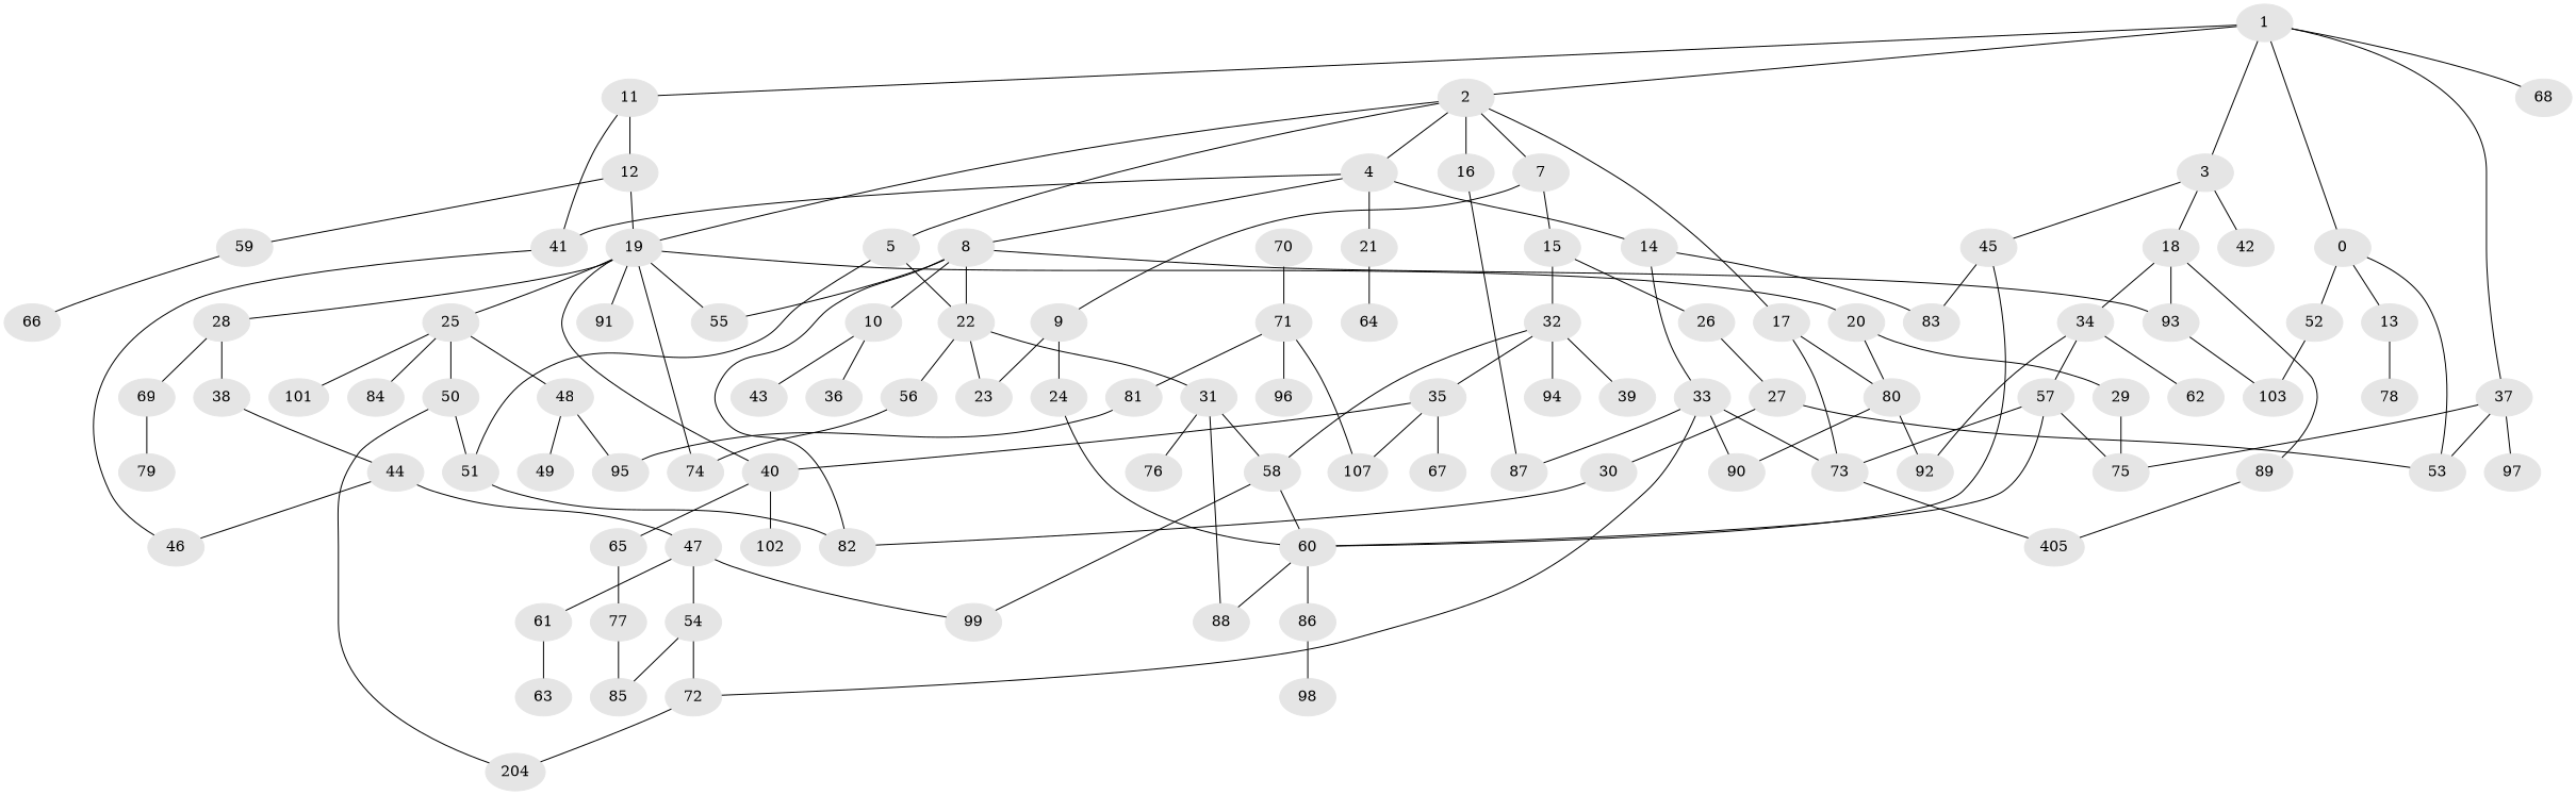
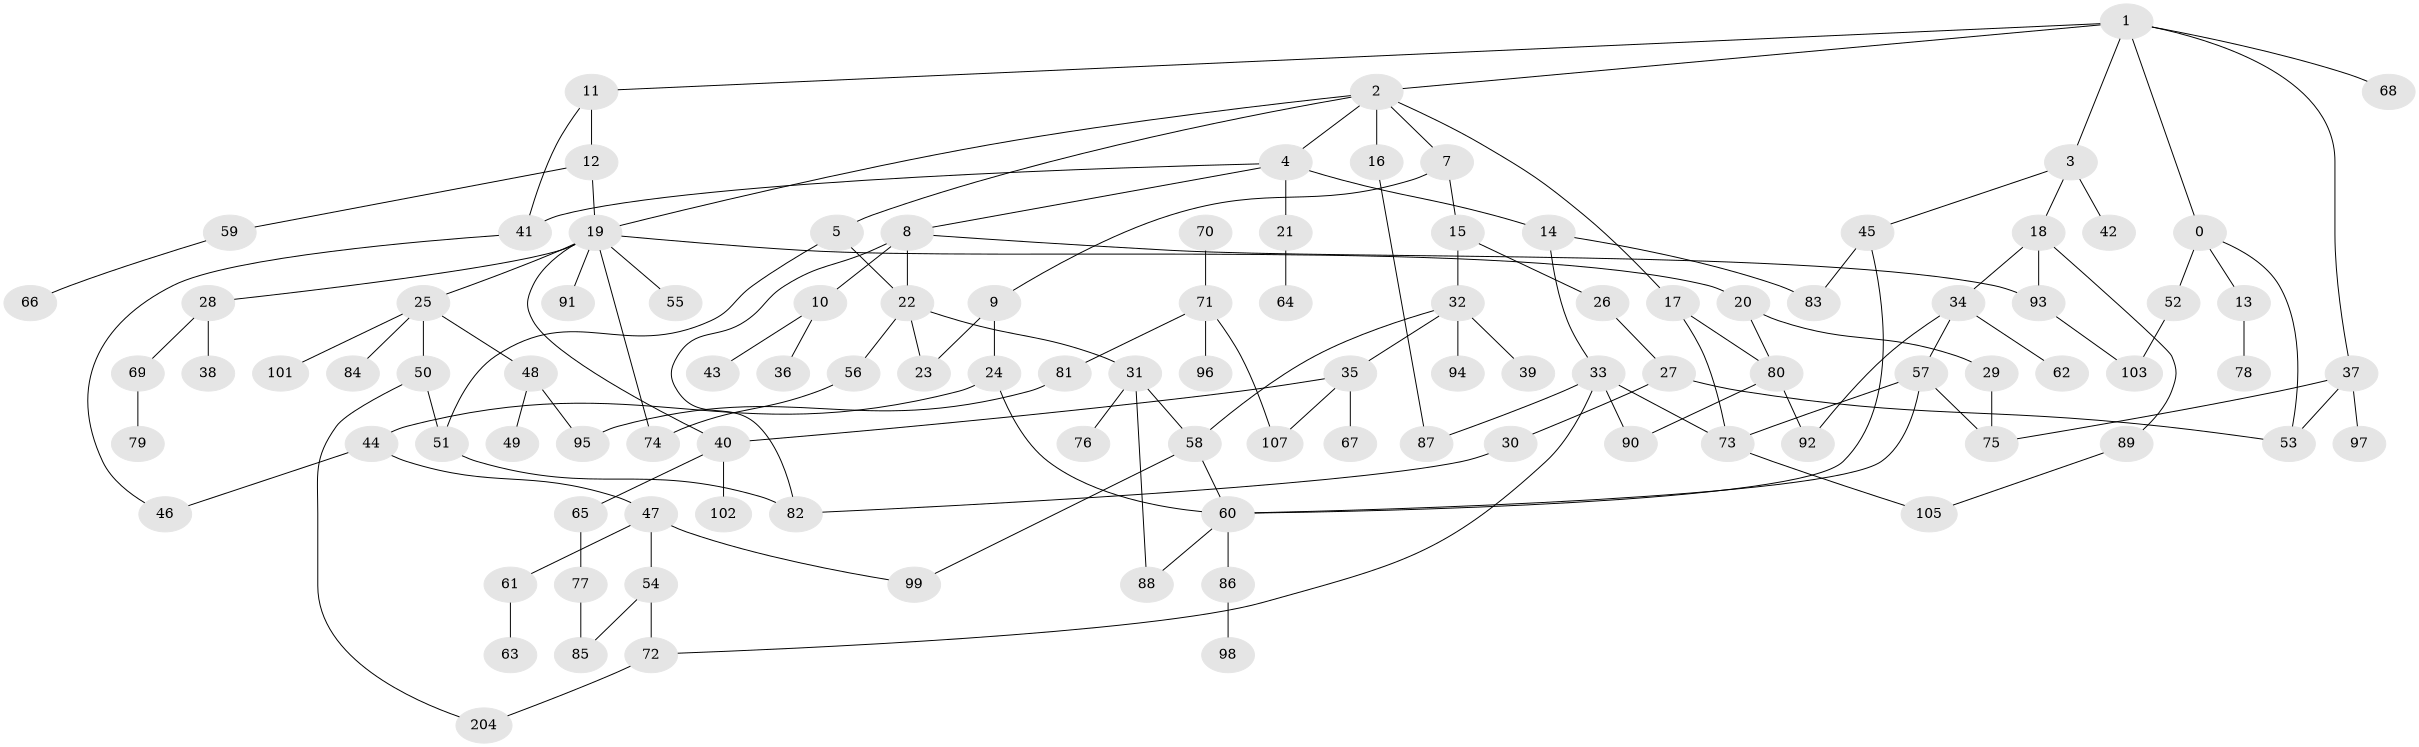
  graph {
    node [color=gray90 style=filled]
    1
    2
    3
    n4 [label=0]
    11
    37
    68
    4
    5
    7
    16
    17
    19
    18
    42
    45
    13
    52
    53
    41
    12
    75
    97
    8
    14
    21
    22
    51
    9
    15
    87
    73
    80
    55
    20
    25
    28
    40
    74
    91
    93
    34
    89
    83
    60
    10
    82
    33
    64
    46
    23
    31
    56
    78
    103
    24
    26
    32
    36
    43
    47
    54
    61
    99
    70
    71
    59
    66
    72
    90
    27
    58
    35
    39
    94
-   105 [label=405]
+   105
    92
    57
    62
    29
    48
    50
    84
    101
    38
    69
    65
    102
    76
    88
    86
    49
    95
    n94 [label=204]
    30
    44
    79
    67
    n99 [label=107]
    77
    85
    63
    98
    81
    96
    1 -- 2
    1 -- 3
    1 -- n4
    1 -- 11
    1 -- 37
    1 -- 68
    2 -- 4
    2 -- 5
    2 -- 7
    2 -- 16
    2 -- 17
    2 -- 19
    3 -- 18
    3 -- 42
    3 -- 45
    n4 -- 13
    n4 -- 52
    n4 -- 53
    11 -- 41
    11 -- 12
    37 -- 53
    37 -- 75
    37 -- 97
    4 -- 41
    4 -- 8
    4 -- 14
    4 -- 21
    5 -- 22
    5 -- 51
    7 -- 9
    7 -- 15
    16 -- 87
    17 -- 73
    17 -- 80
    19 -- 55
    19 -- 20
    19 -- 25
    19 -- 28
    19 -- 40
    19 -- 74
    19 -- 91
    18 -- 93
    18 -- 34
    18 -- 89
    45 -- 83
    45 -- 60
    13 -- 78
    52 -- 103
    41 -- 46
    12 -- 19
    12 -- 59
    8 -- 22
-   8 -- 55
    8 -- 93
    8 -- 10
    8 -- 82
    14 -- 83
    14 -- 33
    21 -- 64
    22 -- 23
    22 -- 31
    22 -- 56
    51 -- 82
    9 -- 23
    9 -- 24
    15 -- 26
    15 -- 32
    73 -- 105
    80 -- 90
    80 -- 92
    20 -- 80
    20 -- 29
    25 -- 48
    25 -- 50
    25 -- 84
    25 -- 101
    28 -- 38
    28 -- 69
    40 -- 65
    40 -- 102
    93 -- 103
    34 -- 92
    34 -- 57
    34 -- 62
    89 -- 105
    60 -- 88
    60 -- 86
    10 -- 36
    10 -- 43
    33 -- 87
    33 -- 73
    33 -- 72
    33 -- 90
    31 -- 58
    31 -- 76
    31 -- 88
    56 -- 74
    24 -- 60
    26 -- 27
    32 -- 58
    32 -- 35
    32 -- 39
    32 -- 94
    47 -- 54
    47 -- 61
    47 -- 99
    54 -- 72
    54 -- 85
    61 -- 63
    70 -- 71
    71 -- n99
    71 -- 81
    71 -- 96
    59 -- 66
    72 -- n94
    27 -- 53
    27 -- 30
    58 -- 60
    58 -- 99
    35 -- 40
    35 -- 67
    35 -- n99
    57 -- 75
    57 -- 73
    57 -- 60
    29 -- 75
    48 -- 49
    48 -- 95
    50 -- 51
    50 -- n94
-   38 -- 44
+   24 -- 44
    69 -- 79
    65 -- 77
    86 -- 98
    30 -- 82
    44 -- 46
    44 -- 47
    77 -- 85
    81 -- 95
  }
